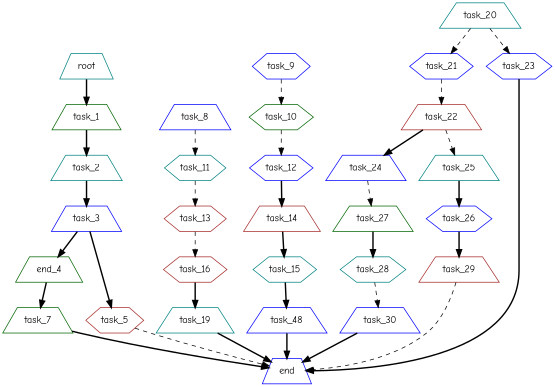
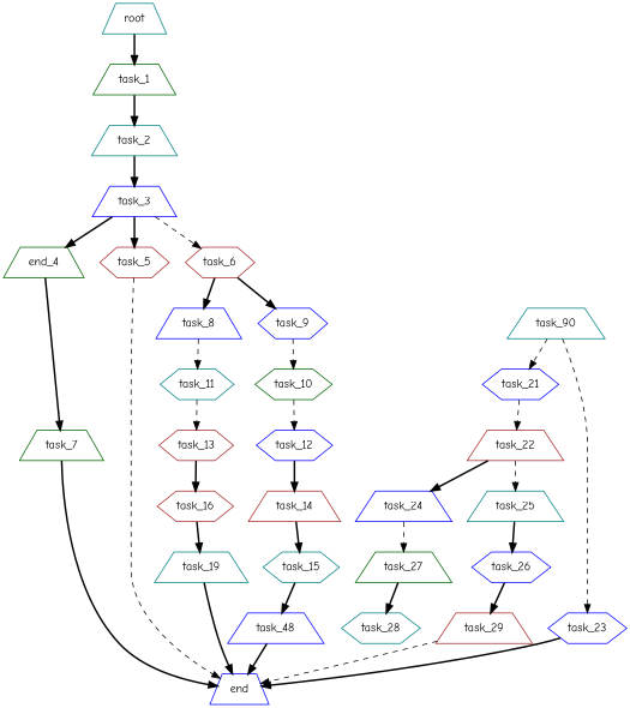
  digraph {
    fontname="Comic Neue"
    node [color=blue fontname="Comic Neue" shape=trapezium]
    edge [fontname="Comic Neue" style=bold]
    root [color=teal]
    task_1 [color=darkgreen]
    task_2 [color=teal]
    task_3
    n5 [color=darkgreen label=end_4]
    task_5 [color=brown shape=hexagon]
+   task_6 [color=brown shape=hexagon]
    task_7 [color=darkgreen]
    end
    task_8
    task_9 [shape=hexagon]
    task_11 [color=teal shape=hexagon]
    task_10 [color=darkgreen shape=hexagon]
    task_13 [color=brown shape=hexagon]
    task_12 [shape=hexagon]
    task_14 [color=brown]
    task_16 [color=brown shape=hexagon]
    task_15 [color=teal shape=hexagon]
    task_19 [color=teal]
    n20 [label=task_48]
-   task_20 [color=teal]
+   task_20 [color=teal label=task_90]
    task_21 [shape=hexagon]
    task_23 [shape=hexagon]
    task_22 [color=brown]
    task_24
    task_25 [color=teal]
    task_27 [color=darkgreen]
    task_26 [shape=hexagon]
    task_28 [color=teal shape=hexagon]
    task_29 [color=brown]
-   task_30
    root -> task_1
    task_1 -> task_2
    task_2 -> task_3
    task_3 -> n5
    task_3 -> task_5
+   task_3 -> task_6 [style=dashed]
    n5 -> task_7
    task_5 -> end [style=dashed]
+   task_6 -> task_8
+   task_6 -> task_9
    task_7 -> end
    task_8 -> task_11 [style=dashed]
    task_9 -> task_10 [style=dashed]
    task_11 -> task_13 [style=dashed]
    task_10 -> task_12 [style=dashed]
-   task_13 -> task_16 [style=dashed]
+   task_13 -> task_16
    task_12 -> task_14
    task_14 -> task_15
    task_16 -> task_19
    task_15 -> n20
    task_19 -> end
    n20 -> end
    task_20 -> task_21 [style=dashed]
    task_20 -> task_23 [style=dashed]
    task_21 -> task_22 [style=dashed]
    task_23 -> end
    task_22 -> task_24
    task_22 -> task_25 [style=dashed]
    task_24 -> task_27 [style=dashed]
    task_25 -> task_26
    task_27 -> task_28
    task_26 -> task_29
-   task_28 -> task_30 [style=dashed]
    task_29 -> end [style=dashed]
-   task_30 -> end
  }
